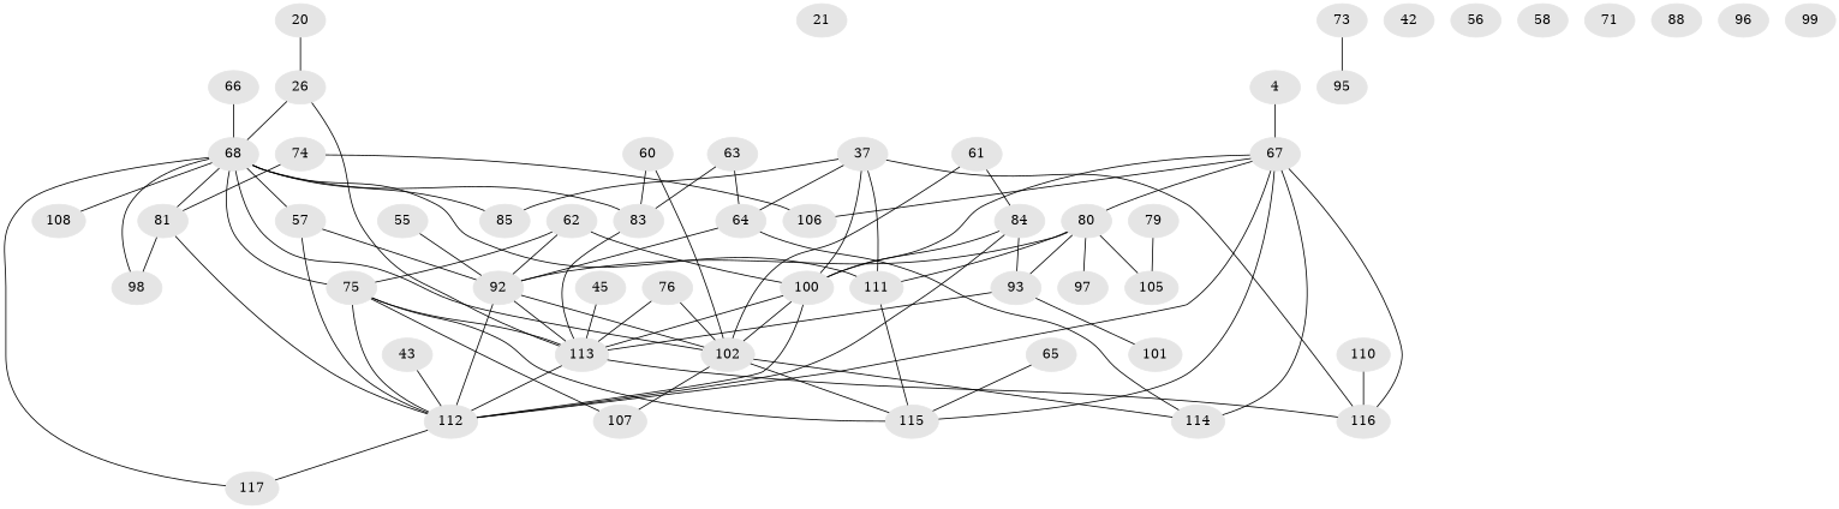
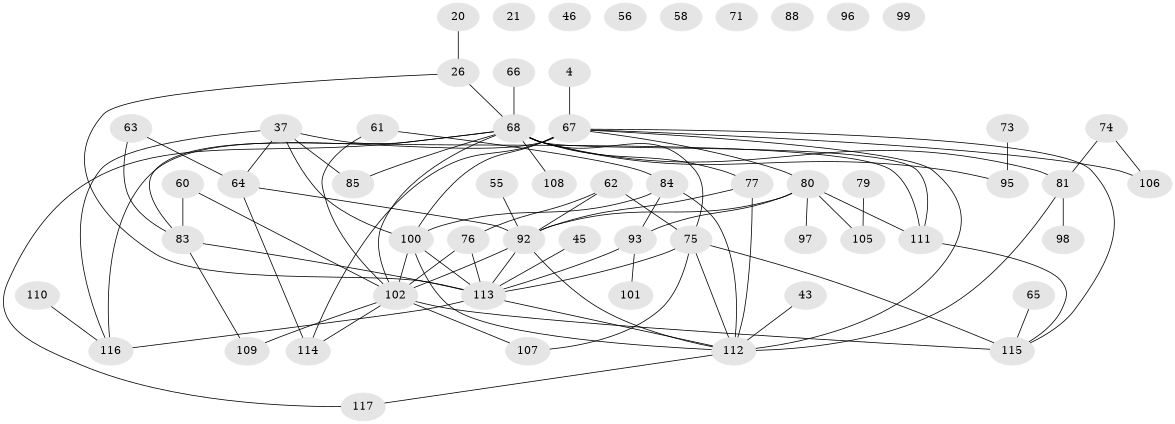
  graph {
    node [color=gray90 style=filled]
    67 [super="+12+25"]
    100 [super="+94"]
    116 [super="+103"]
    112 [super="+17+30+24+49"]
    80
    114 [super="+36"]
    115 [super="+33+104"]
    106 [super="+53"]
    4
    37 [super="+19"]
    64 [super="+48"]
    85
    111 [super="+29+86+16+91"]
    20
    26
    21
    68 [super="+5"]
    83 [super="+11+51+69"]
    102 [super="+52"]
    75 [super="+41"]
-   77 [super="+27" label=57]
+   77 [super="+27"]
    81 [super="+44+47"]
    95
    108
    117 [super="+31"]
    113 [super="+23+90"]
    92 [super="+89+54"]
    43
    45
-   46 [label=42]
+   46
    73
    105
    93 [super="+57"]
    97
    55
    56
    58
+   109 [super="+14"]
    60
    107
    84 [super="+59+39"]
    61
    62 [super="+34"]
    63 [super="+38+22"]
    65 [super="+42"]
    66
    98
    71
    74
    76 [super="+70"]
    79
    101
    88
    96
    99
    110 [super="+72"]
    67 -- 100
    67 -- 116 [weight=2]
    67 -- 112
    67 -- 80
    67 -- 114 [weight=2]
    67 -- 115
    67 -- 106
    100 -- 112
    100 -- 102
    100 -- 113
    112 -- 117
    80 -- 111
    80 -- 92 [weight=2]
    80 -- 105
    80 -- 93
    80 -- 97
    4 -- 67
    37 -- 100 [weight=2]
    37 -- 116
    37 -- 64
    37 -- 85
    37 -- 111
    64 -- 114
    64 -- 92
    111 -- 115
    20 -- 26
    26 -- 68 [weight=2]
    26 -- 113
    68 -- 85
    68 -- 111
    68 -- 83 [weight=2]
    68 -- 102
    68 -- 75 [weight=2]
    68 -- 77
    68 -- 81
-   68 -- 98
+   68 -- 95
    68 -- 108
    68 -- 117
    83 -- 113 [weight=2]
+   83 -- 109
    102 -- 114
    102 -- 115 [weight=2]
+   102 -- 109
    102 -- 107
    75 -- 112 [weight=2]
    75 -- 115
    75 -- 113
    75 -- 107
    77 -- 112 [weight=2]
    77 -- 92
    81 -- 112
    81 -- 98
    113 -- 116 [weight=2]
    113 -- 112 [weight=2]
    92 -- 112
    92 -- 102
    92 -- 113
    43 -- 112
    45 -- 113
    73 -- 95
    93 -- 113
    93 -- 101
    55 -- 92
    60 -- 83
    60 -- 102
    84 -- 100
    84 -- 112 [weight=2]
    84 -- 93
    61 -- 102
    61 -- 84
-   62 -- 100
+   62 -- 76
    62 -- 75 [weight=2]
    62 -- 92
    63 -- 64
    63 -- 83
    65 -- 115
    66 -- 68 [weight=2]
    74 -- 106
    74 -- 81
    76 -- 102
    76 -- 113
    79 -- 105
    110 -- 116 [weight=2]
  }
